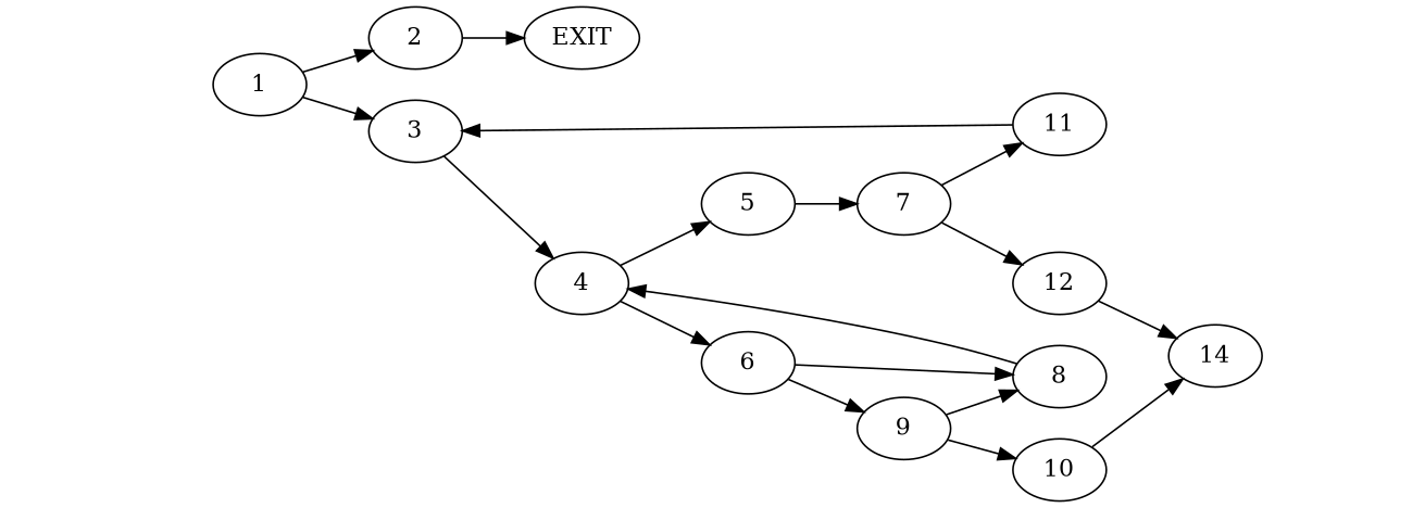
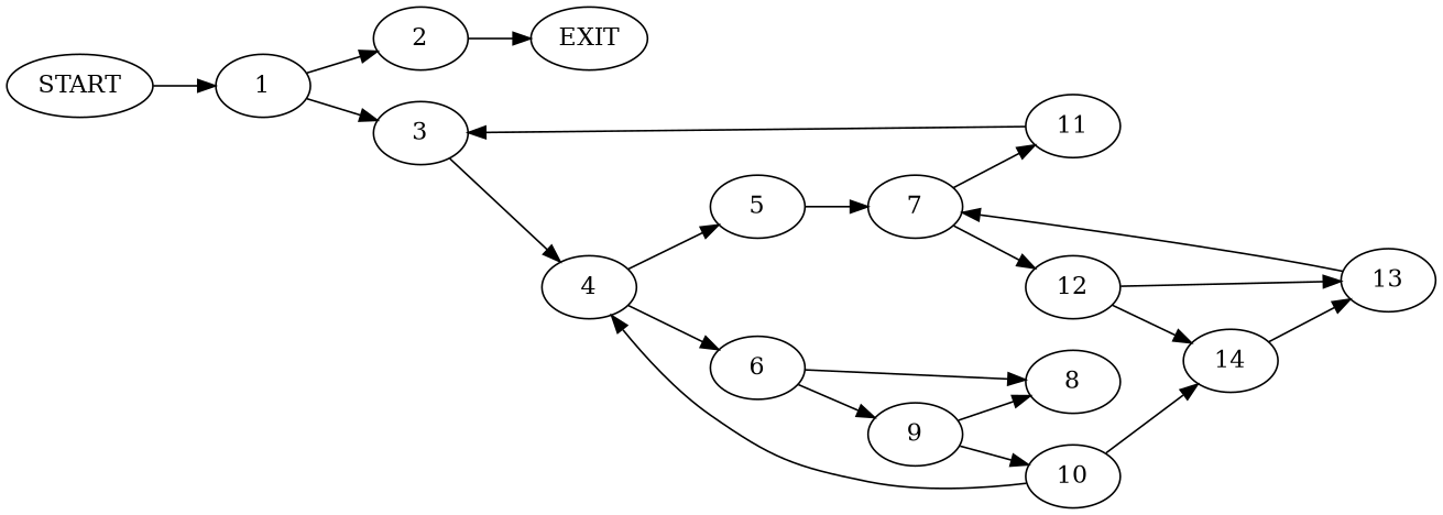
  digraph {
    rankdir=LR
+   n1 [label=START]
    1
    2
    3
    n5 [label=EXIT]
    4
    5
    6
    7
    8
    9
    11
    12
    10
+   13
    14
+   n1 -> 1
    1 -> 2
    1 -> 3
    2 -> n5
    3 -> 4
    4 -> 5
    4 -> 6
    5 -> 7
    6 -> 8
    6 -> 9
    7 -> 11
    7 -> 12
-   8 -> 4
+   10 -> 4
    9 -> 8
    9 -> 10
    11 -> 3
+   12 -> 13
    12 -> 14
    10 -> 14
+   13 -> 7
+   14 -> 13
  }
